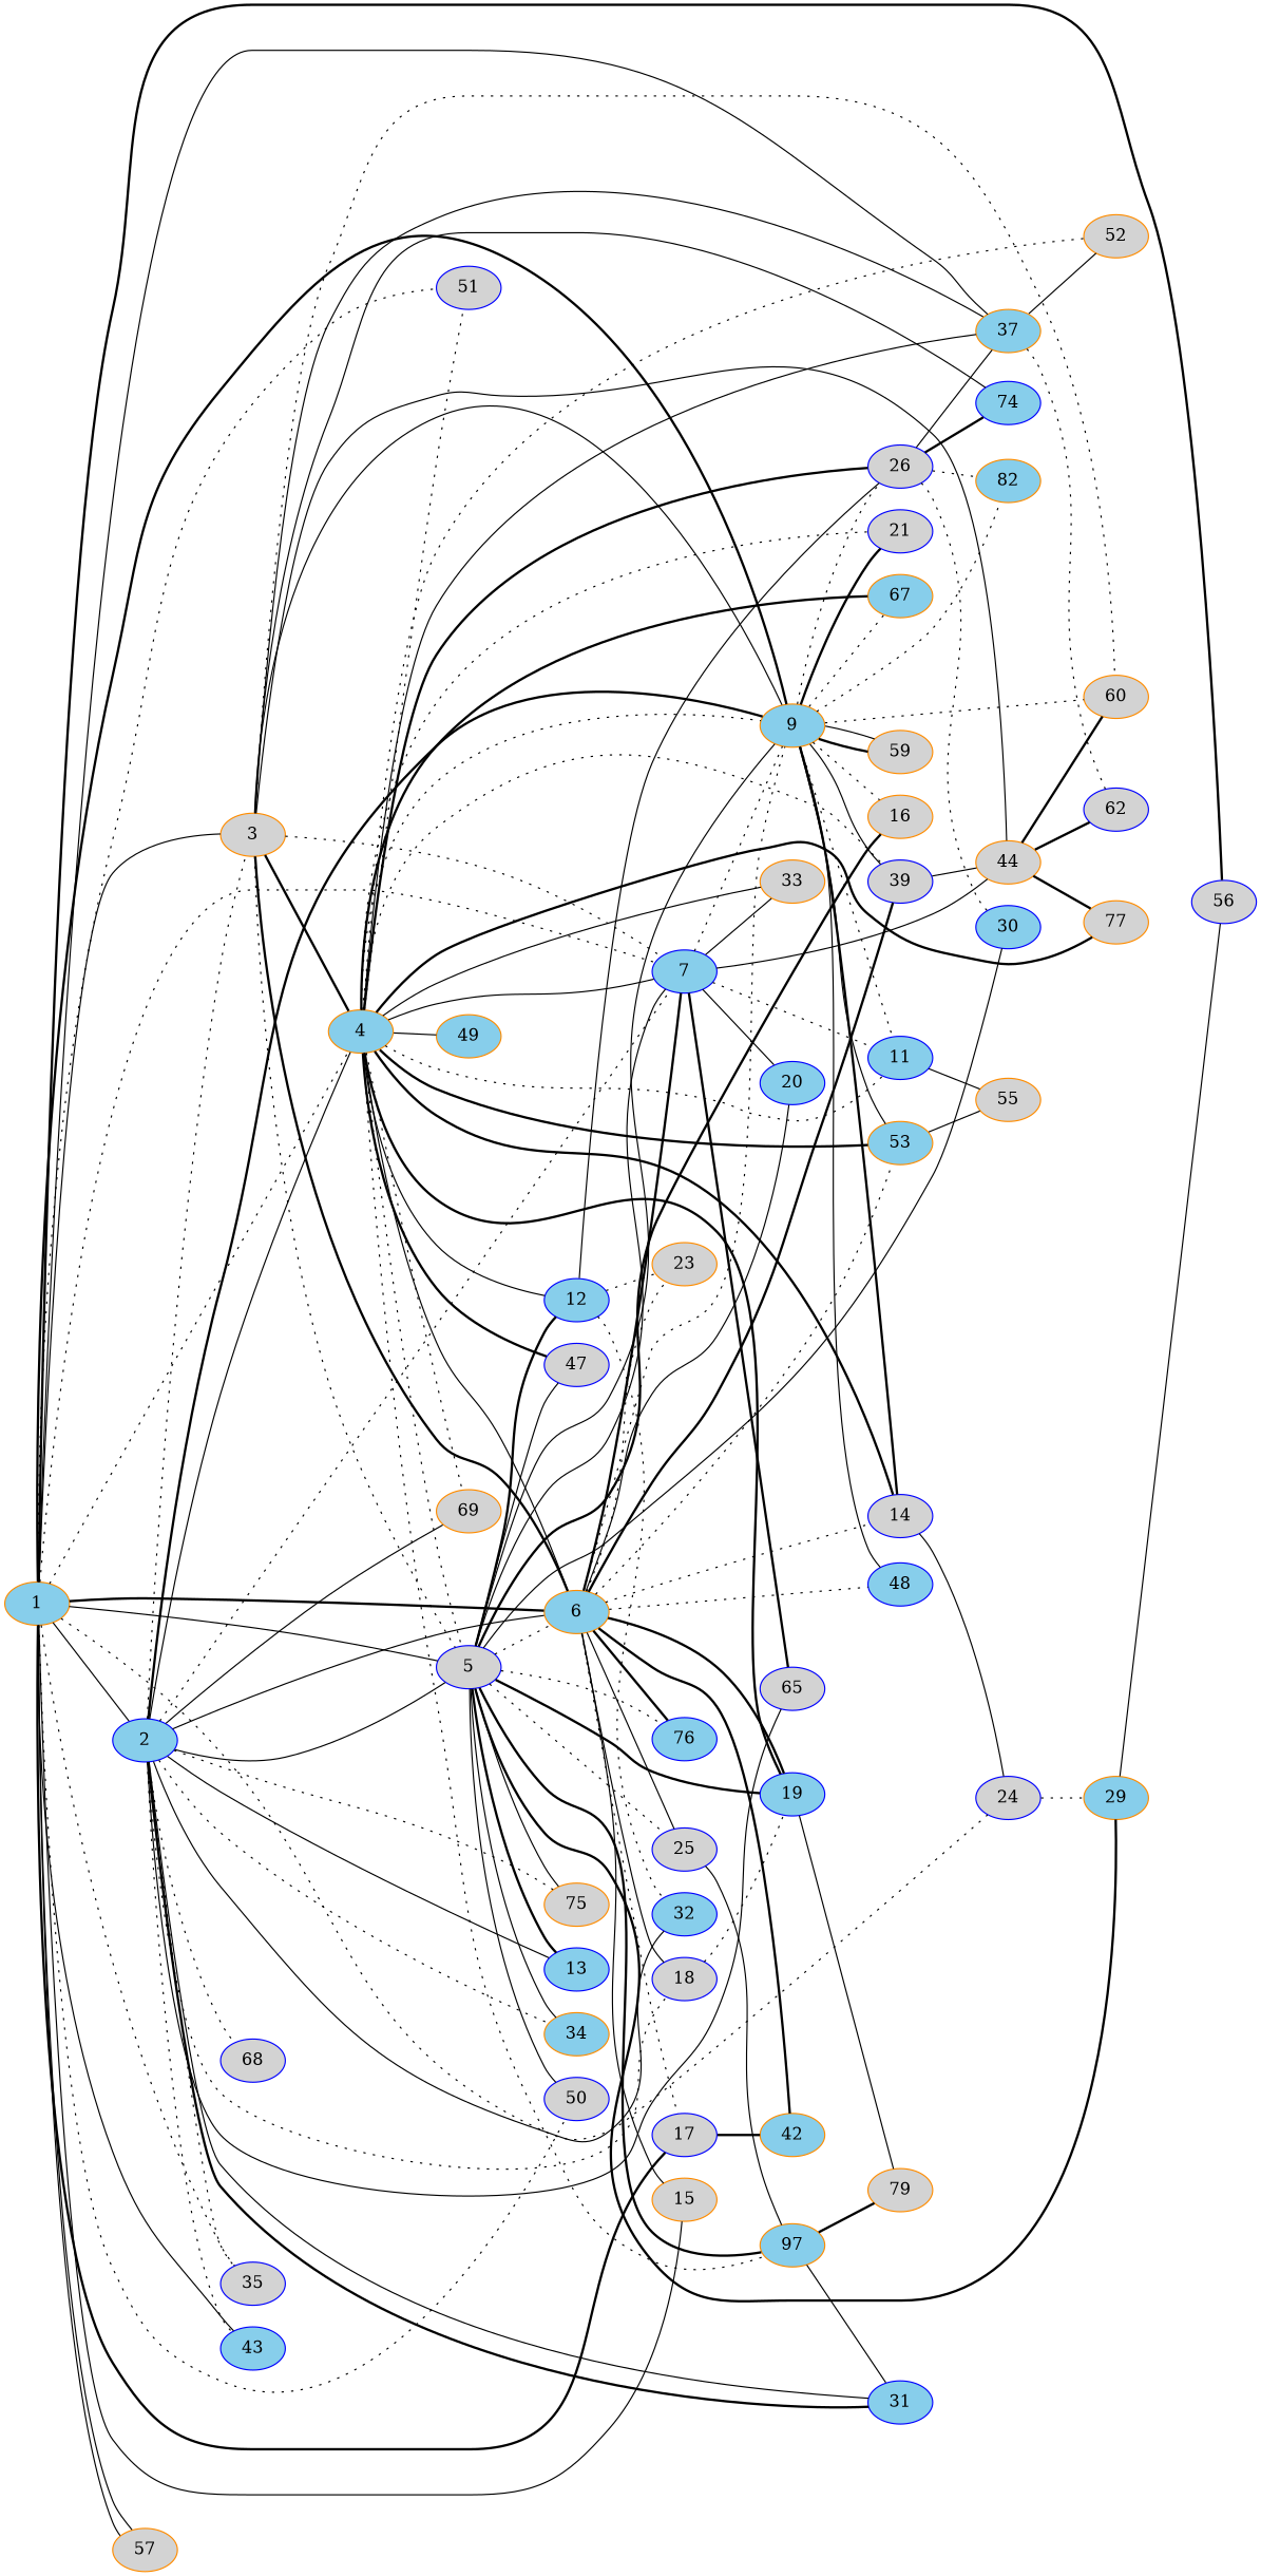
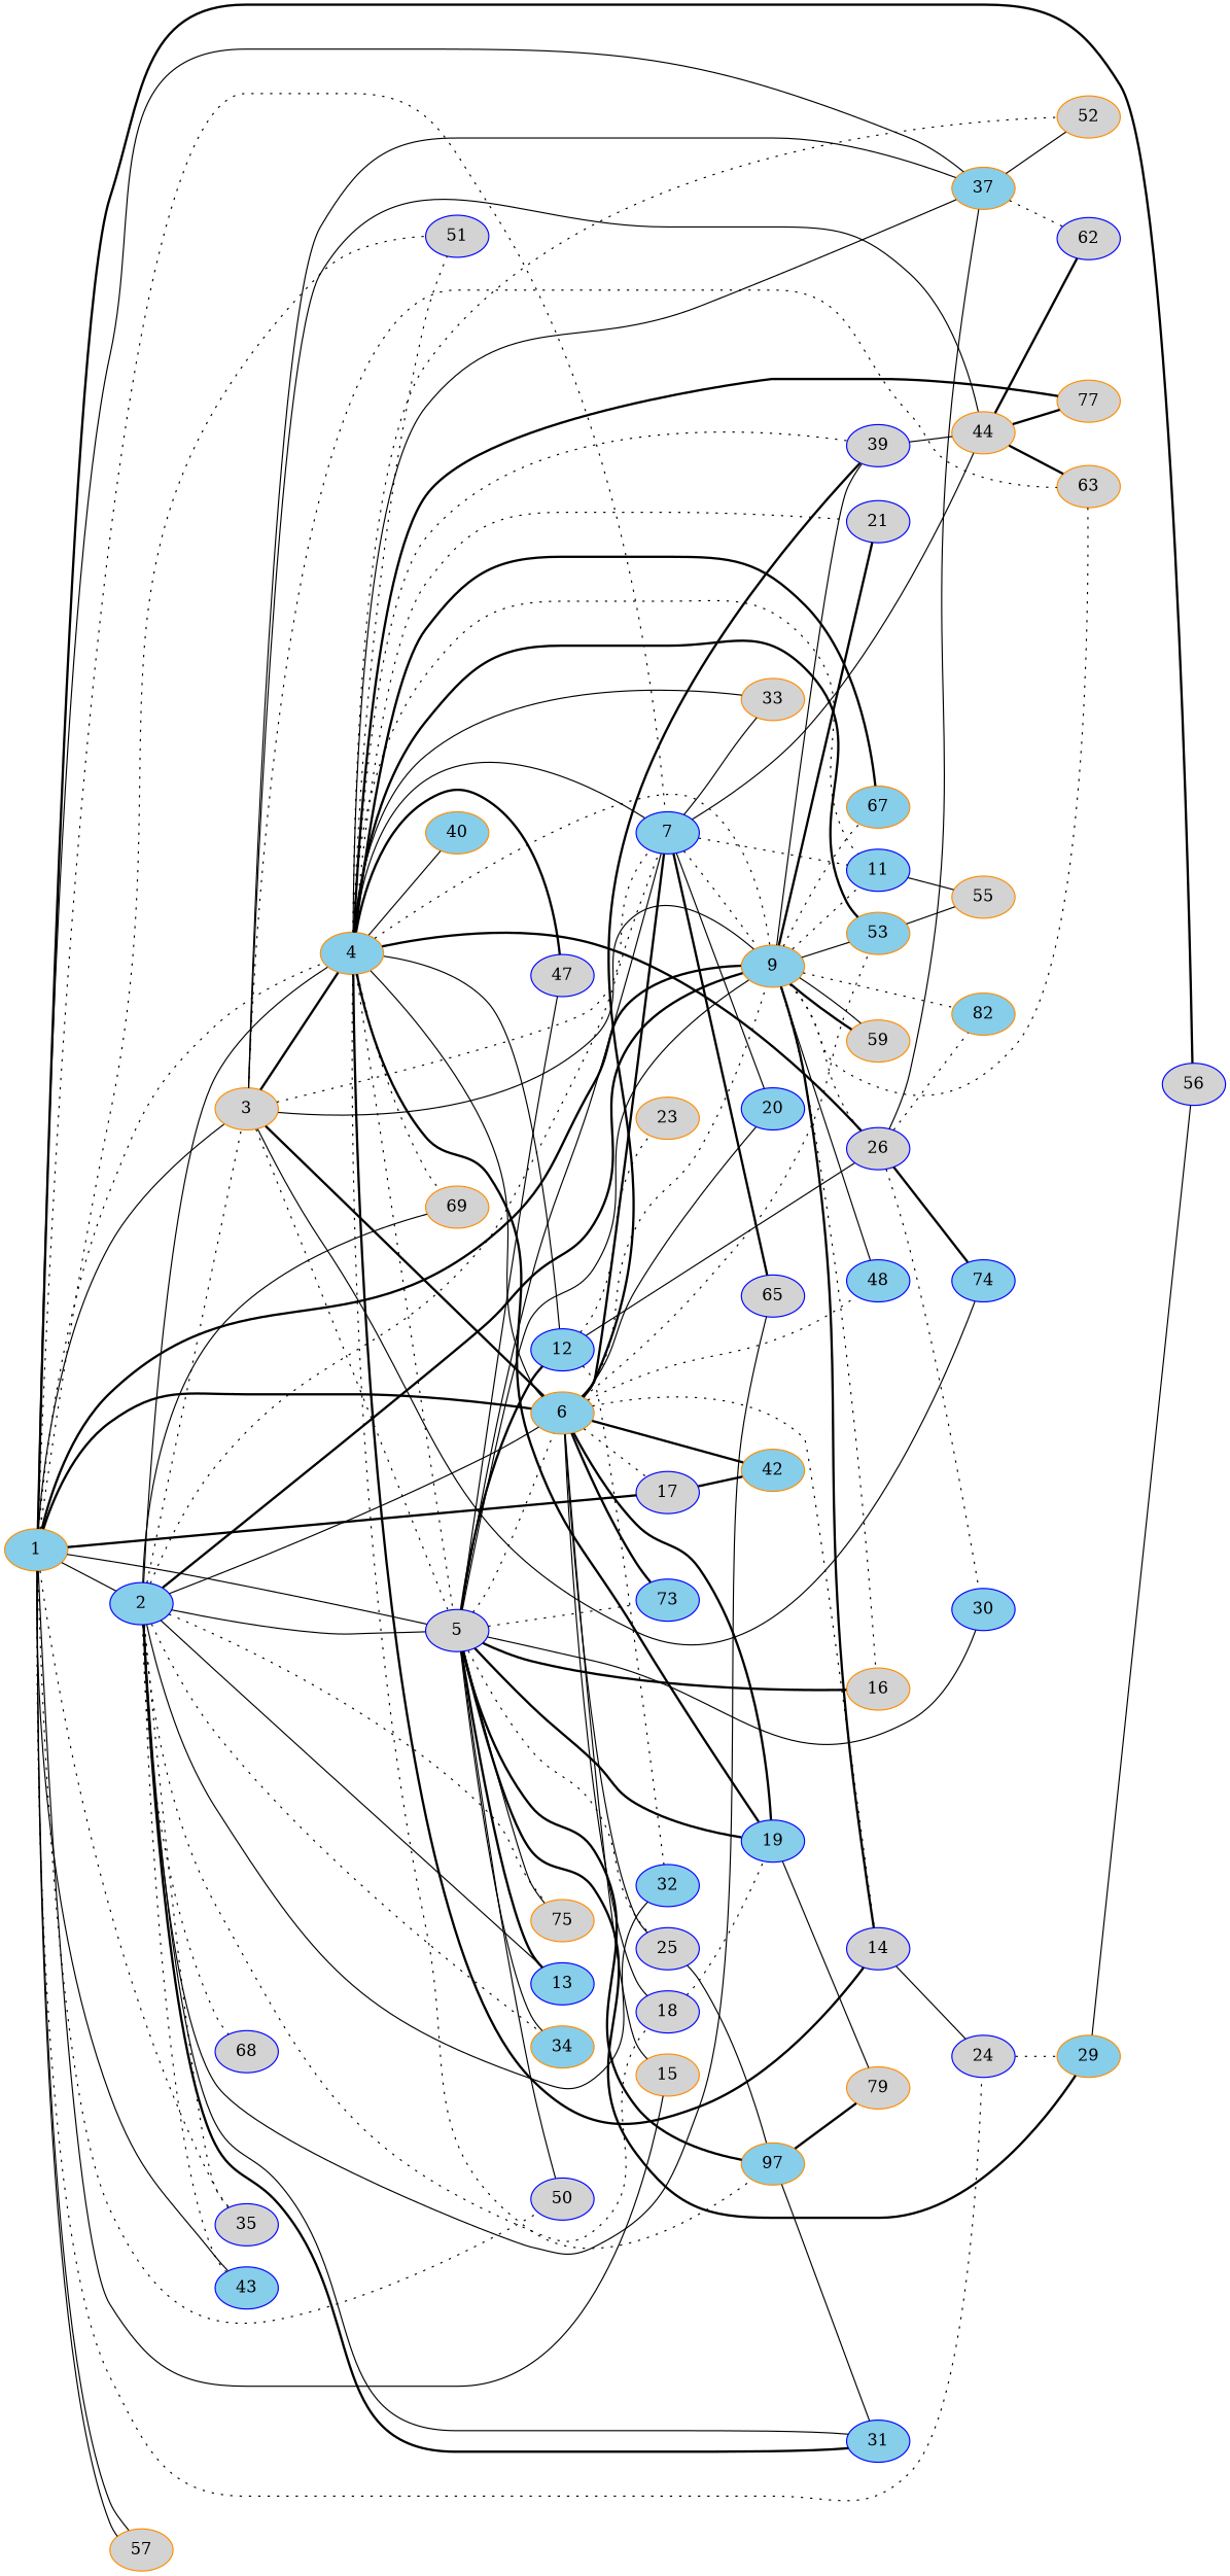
  graph {
    rankdir=LR
    node [color=blue fillcolor=lightgrey style=filled]
    edge [style=solid]
    1 [color=darkorange fillcolor=skyblue super="+40"]
    2 [fillcolor=skyblue super="+8"]
    3 [color=darkorange]
    4 [color=darkorange fillcolor=skyblue super="+10"]
    5 [super="+41"]
    6 [color=darkorange fillcolor=skyblue super="+22"]
    7 [fillcolor=skyblue super="+63"]
    9 [color=darkorange fillcolor=skyblue super="+36"]
    15 [color=darkorange]
    17 [super="+50"]
    24
    35 [super="+68"]
    37 [color=darkorange fillcolor=skyblue super="+66"]
    43 [fillcolor=skyblue]
    51
    56
    57 [color=darkorange]
    n18 [label=50]
    13 [fillcolor=skyblue]
    18 [super="+64"]
    n21 [label=68]
    31 [fillcolor=skyblue super="+61"]
    32 [fillcolor=skyblue]
    34 [color=darkorange fillcolor=skyblue]
    65
    69 [color=darkorange]
    75 [color=darkorange]
    44 [color=darkorange super="+78"]
-   60 [color=darkorange super="+73"]
+   60 [color=darkorange super="+73" label=63]
    74 [fillcolor=skyblue]
    11 [fillcolor=skyblue super="+81"]
    12 [fillcolor=skyblue super="+46"]
    14 [super="+80"]
    19 [fillcolor=skyblue super="+38"]
    21
    26 [super="+71"]
    n37 [color=darkorange fillcolor=skyblue label=97 super="+45"]
    33 [color=darkorange]
    39 [super="+54"]
    47
-   49 [color=darkorange fillcolor=skyblue]
+   49 [color=darkorange fillcolor=skyblue label=40]
    52 [color=darkorange]
    53 [color=darkorange fillcolor=skyblue super="+72"]
    67 [color=darkorange fillcolor=skyblue super="+70"]
    77 [color=darkorange]
    16 [color=darkorange]
    25
    29 [color=darkorange fillcolor=skyblue]
    30 [fillcolor=skyblue]
-   76 [fillcolor=skyblue]
+   76 [fillcolor=skyblue label=73]
    20 [fillcolor=skyblue]
    23 [color=darkorange]
    42 [color=darkorange fillcolor=skyblue]
    48 [fillcolor=skyblue]
    59 [color=darkorange]
    82 [color=darkorange fillcolor=skyblue]
    62
    55 [color=darkorange]
    79 [color=darkorange]
    1 -- 2 [weight=2]
    1 -- 3
    1 -- 4 [style=dotted weight=2]
    1 -- 5 [weight=2]
    1 -- 6 [style=bold]
    1 -- 7 [style=dotted]
    1 -- 9 [style=bold]
    1 -- 15
    1 -- 17 [style=bold]
    1 -- 24 [style=dotted]
    1 -- 35 [style=dotted]
    1 -- 37
    1 -- 43
    1 -- 51 [style=dotted]
    1 -- 56 [style=bold]
    1 -- 57
    1 -- 57
    1 -- n18 [style=dotted]
    2 -- 3 [style=dotted weight=2]
    2 -- 4 [weight=4]
    2 -- 5 [weight=2]
    2 -- 6 [weight=2]
    2 -- 7 [style=dotted weight=2]
    2 -- 9 [style=bold weight=2]
    2 -- 35 [style=dotted]
    2 -- 43 [style=dotted]
    2 -- 13
    2 -- 18 [style=dotted]
    2 -- n21 [style=dotted weight=2]
    2 -- 31 [style=bold]
    2 -- 31
    2 -- 32
    2 -- 34 [style=dotted]
    2 -- 65
    2 -- 69
    2 -- 75 [style=dotted]
    3 -- 4 [style=bold weight=2]
    3 -- 5 [style=dotted]
    3 -- 6 [style=bold]
    3 -- 7 [style=dotted]
    3 -- 9
    3 -- 37
    3 -- 44
    3 -- 60 [style=dotted]
    3 -- 74
    4 -- 5 [style=dotted weight=2]
    4 -- 6 [weight=2]
    4 -- 7 [weight=2]
    4 -- 9 [style=dotted weight=2]
    4 -- 37
    4 -- 51 [style=dotted]
    4 -- 69 [style=dotted]
    4 -- 11 [style=dotted]
    4 -- 12
    4 -- 14 [style=bold]
    4 -- 19 [style=bold]
    4 -- 21 [style=dotted]
    4 -- 26 [style=bold]
    4 -- n37 [style=dotted]
    4 -- 33
    4 -- 39 [style=dotted]
    4 -- 47 [style=bold]
    4 -- 49
    4 -- 52 [style=dotted]
    4 -- 53 [style=bold]
    4 -- 67 [style=bold]
    4 -- 77 [style=bold]
    5 -- 6 [style=dotted weight=2]
    5 -- 7
    5 -- 9
    5 -- n18
    5 -- 13 [style=bold]
    5 -- 34
    5 -- 75
    5 -- 12 [style=bold]
    5 -- 19 [style=bold]
    5 -- n37 [style=bold]
    5 -- 47
    5 -- 16 [style=bold]
    5 -- 25 [style=dotted]
    5 -- 29 [style=bold]
    5 -- 30
    5 -- 76 [style=dotted]
    6 -- 7 [style=bold]
    6 -- 9 [style=dotted]
    6 -- 15
    6 -- 17 [style=dotted weight=2]
    6 -- 18
    6 -- 14 [style=dotted]
    6 -- 19 [style=bold]
    6 -- 39 [style=bold]
    6 -- 53 [style=dotted]
    6 -- 25
    6 -- 76 [style=bold]
    6 -- 20
-   6 -- 23 [style=dotted]
    6 -- 42 [style=bold]
    6 -- 48 [style=dotted]
    7 -- 9 [style=dotted]
    7 -- 65 [style=bold]
    7 -- 44 [weight=2]
    7 -- 11 [style=dotted]
    7 -- 33
    7 -- 20
    9 -- 60 [style=dotted]
    9 -- 11 [style=dotted]
    9 -- 14 [style=bold]
    9 -- 21 [style=bold]
    9 -- 26 [style=dotted weight=2]
    9 -- 39
    9 -- 53
    9 -- 67 [style=dotted weight=2]
    9 -- 16 [style=dotted]
    9 -- 48
    9 -- 59 [style=bold]
    9 -- 59
    9 -- 82 [style=dotted]
    17 -- 42 [style=bold]
    24 -- 29 [style=dotted]
    37 -- 52
    37 -- 62 [style=dotted]
    18 -- 19 [style=dotted]
    44 -- 60 [style=bold]
    44 -- 77 [style=bold]
    44 -- 62 [style=bold]
    11 -- 55
    12 -- 32 [style=dotted]
    12 -- 26
    12 -- 23 [style=dotted]
    14 -- 24
    19 -- 79
    26 -- 37
    26 -- 74 [style=bold]
    26 -- 30 [style=dotted]
    26 -- 82 [style=dotted]
    n37 -- 31
    n37 -- 79 [style=bold]
    39 -- 44
    53 -- 55
    25 -- n37
    29 -- 56
  }
